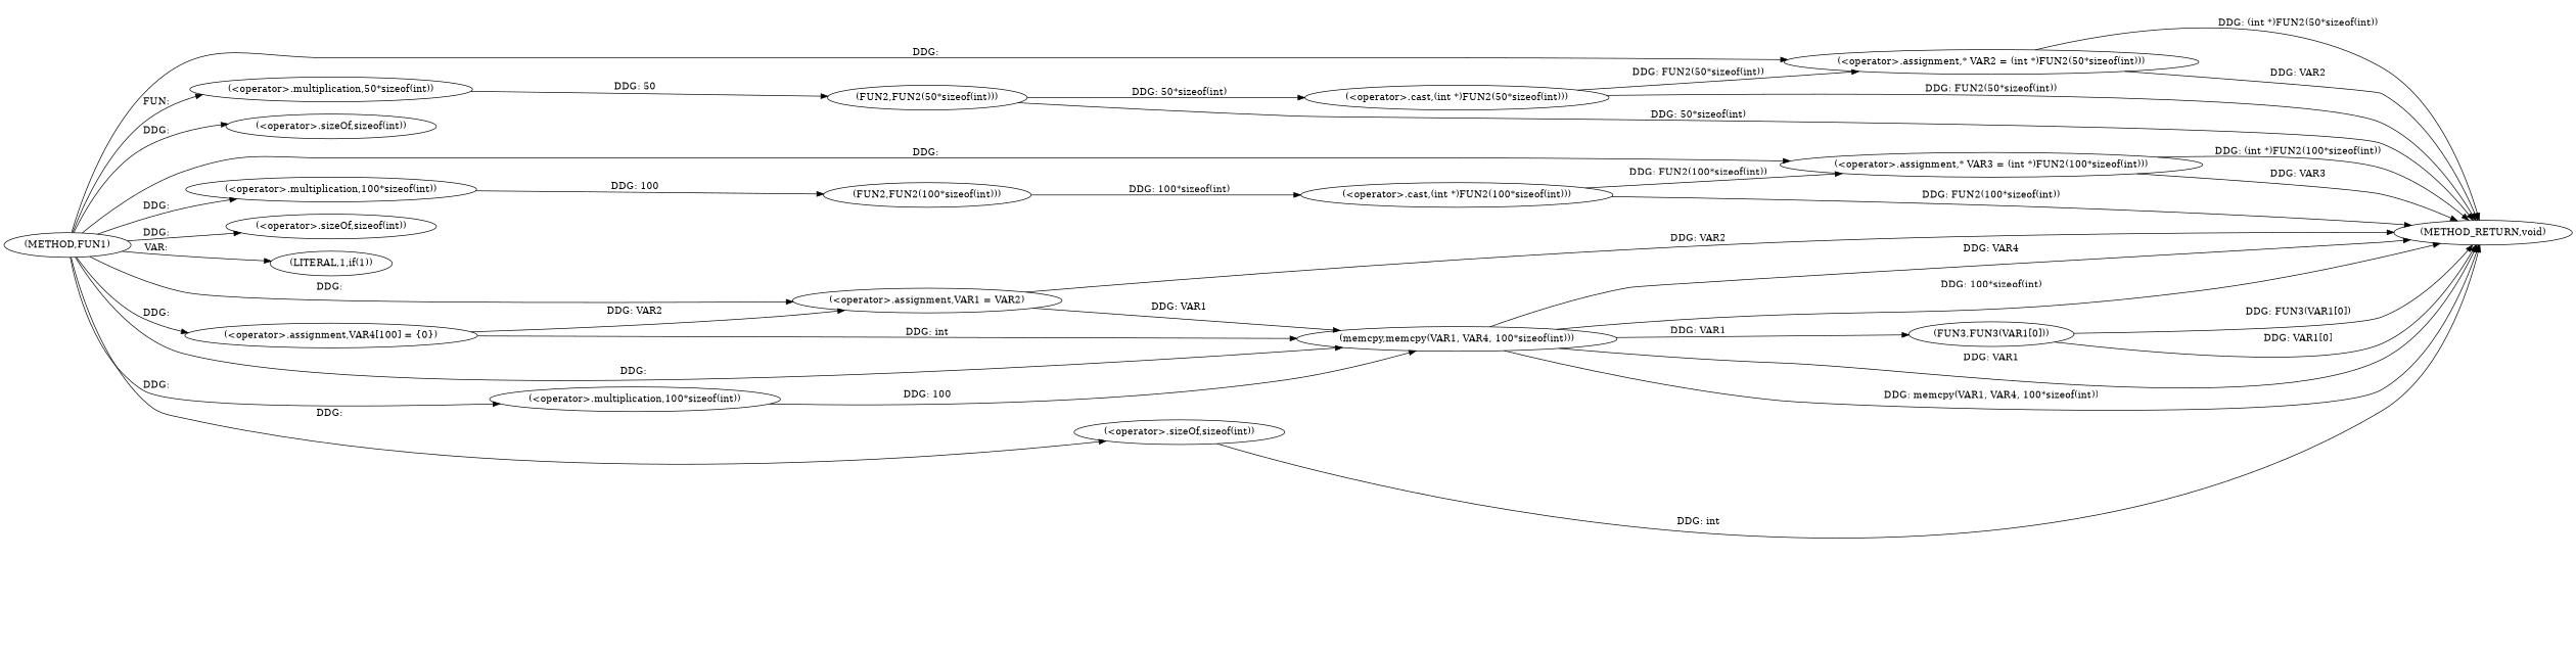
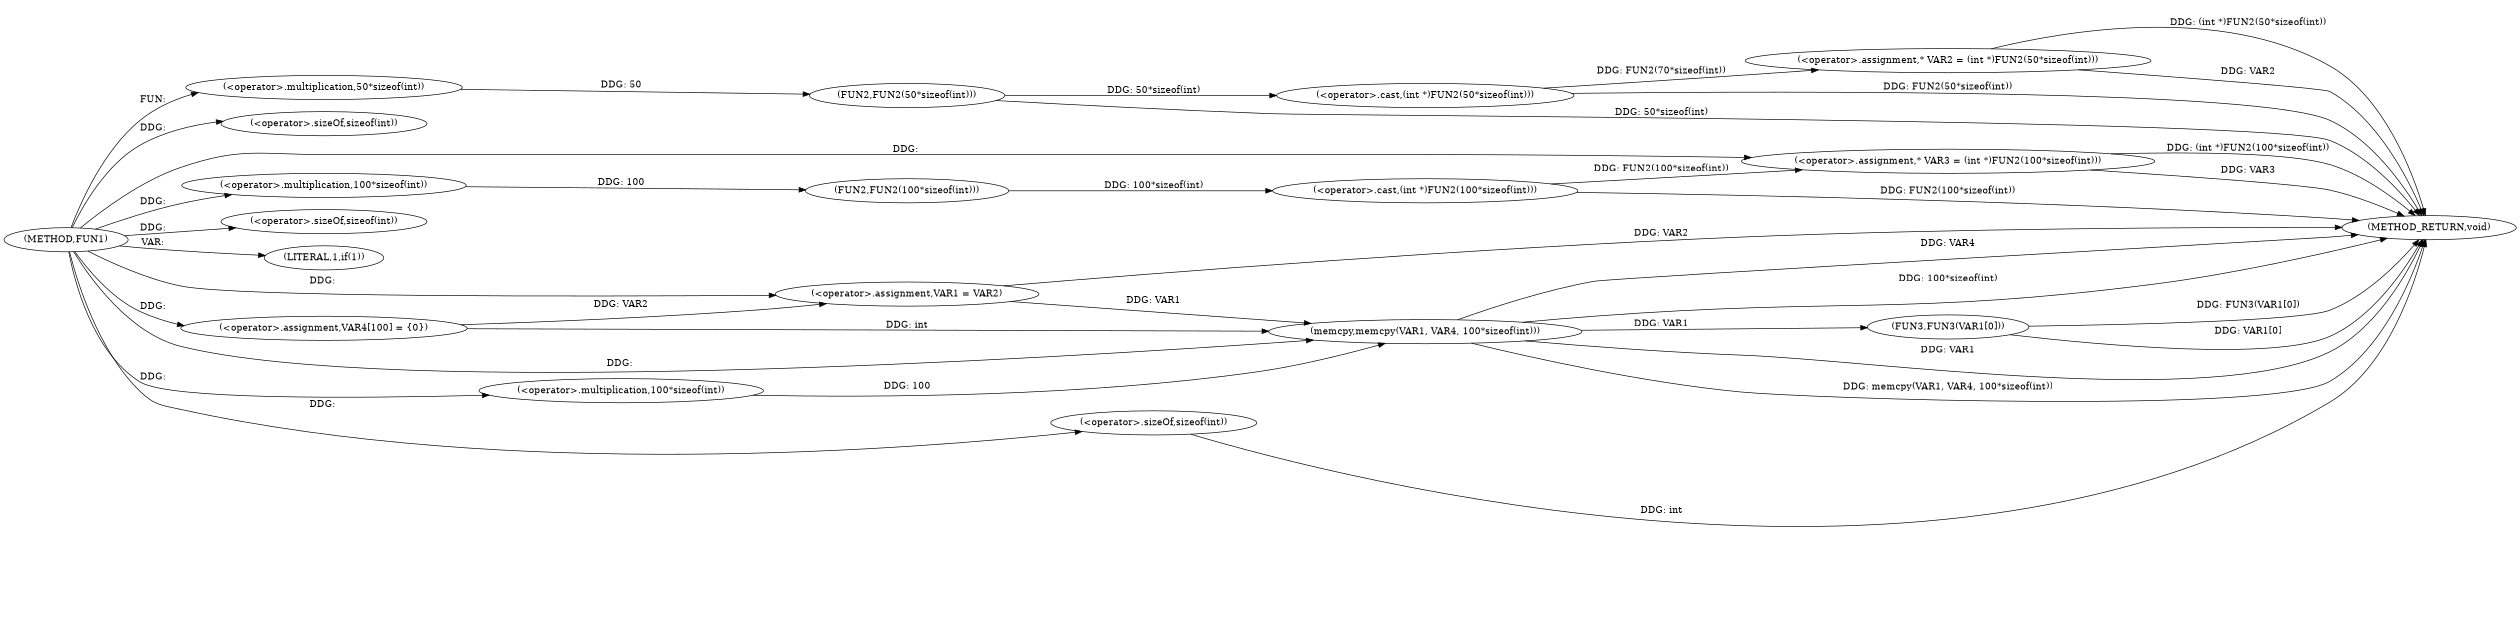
  digraph {
    rankdir=LR
    n1 [label="(METHOD,FUN1)"]
    n2 [label="(<operator>.assignment,* VAR2 = (int *)FUN2(50*sizeof(int)))"]
    n3 [label="(<operator>.multiplication,50*sizeof(int))"]
    n4 [label="(<operator>.sizeOf,sizeof(int))"]
    n5 [label="(<operator>.assignment,* VAR3 = (int *)FUN2(100*sizeof(int)))"]
    n6 [label="(<operator>.multiplication,100*sizeof(int))"]
    n7 [label="(<operator>.sizeOf,sizeof(int))"]
    n8 [label="(LITERAL,1,if(1))"]
    n9 [label="(<operator>.assignment,VAR1 = VAR2)"]
    n10 [label="(<operator>.assignment,VAR4[100] = {0})"]
    n11 [label="(memcpy,memcpy(VAR1, VAR4, 100*sizeof(int)))"]
    n12 [label="(<operator>.multiplication,100*sizeof(int))"]
    n13 [label="(<operator>.sizeOf,sizeof(int))"]
    n14 [label="(METHOD_RETURN,void)"]
    n15 [label="(FUN2,FUN2(50*sizeof(int)))"]
    n16 [label="(FUN2,FUN2(100*sizeof(int)))"]
    n17 [label="(FUN3,FUN3(VAR1[0]))"]
    n18 [label="(<operator>.cast,(int *)FUN2(50*sizeof(int)))"]
    n19 [label="(<operator>.cast,(int *)FUN2(100*sizeof(int)))"]
-   n1 -> n2 [label="DDG: "]
    n1 -> n3 [label="FUN: "]
    n1 -> n4 [label="DDG: "]
    n1 -> n5 [label="DDG: "]
    n1 -> n6 [label="DDG: "]
    n1 -> n7 [label="DDG: "]
    n1 -> n8 [label="VAR: "]
    n1 -> n9 [label="DDG: "]
    n1 -> n10 [label="DDG: "]
    n1 -> n11 [label="DDG: "]
    n1 -> n12 [label="DDG: "]
    n1 -> n13 [label="DDG: "]
    n2 -> n14 [label="DDG: VAR2"]
    n2 -> n14 [label="DDG: (int *)FUN2(50*sizeof(int))"]
    n3 -> n15 [label="DDG: 50"]
    n5 -> n14 [label="DDG: VAR3"]
    n5 -> n14 [label="DDG: (int *)FUN2(100*sizeof(int))"]
    n6 -> n16 [label="DDG: 100"]
    n9 -> n11 [label="DDG: VAR1"]
    n9 -> n14 [label="DDG: VAR2"]
    n10 -> n9 [label="DDG: VAR2"]
    n10 -> n11 [label="DDG: int"]
    n11 -> n14 [label="DDG: VAR1"]
    n11 -> n14 [label="DDG: memcpy(VAR1, VAR4, 100*sizeof(int))"]
    n11 -> n14 [label="DDG: VAR4"]
    n11 -> n14 [label="DDG: 100*sizeof(int)"]
    n11 -> n17 [label="DDG: VAR1"]
    n12 -> n11 [label="DDG: 100"]
    n13 -> n14 [label="DDG: int"]
    n15 -> n14 [label="DDG: 50*sizeof(int)"]
    n15 -> n18 [label="DDG: 50*sizeof(int)"]
    n16 -> n19 [label="DDG: 100*sizeof(int)"]
    n17 -> n14 [label="DDG: FUN3(VAR1[0])"]
    n17 -> n14 [label="DDG: VAR1[0]"]
-   n18 -> n2 [label="DDG: FUN2(50*sizeof(int))"]
+   n18 -> n2 [label="DDG: FUN2(70*sizeof(int))"]
    n18 -> n14 [label="DDG: FUN2(50*sizeof(int))"]
    n19 -> n5 [label="DDG: FUN2(100*sizeof(int))"]
    n19 -> n14 [label="DDG: FUN2(100*sizeof(int))"]
  }
